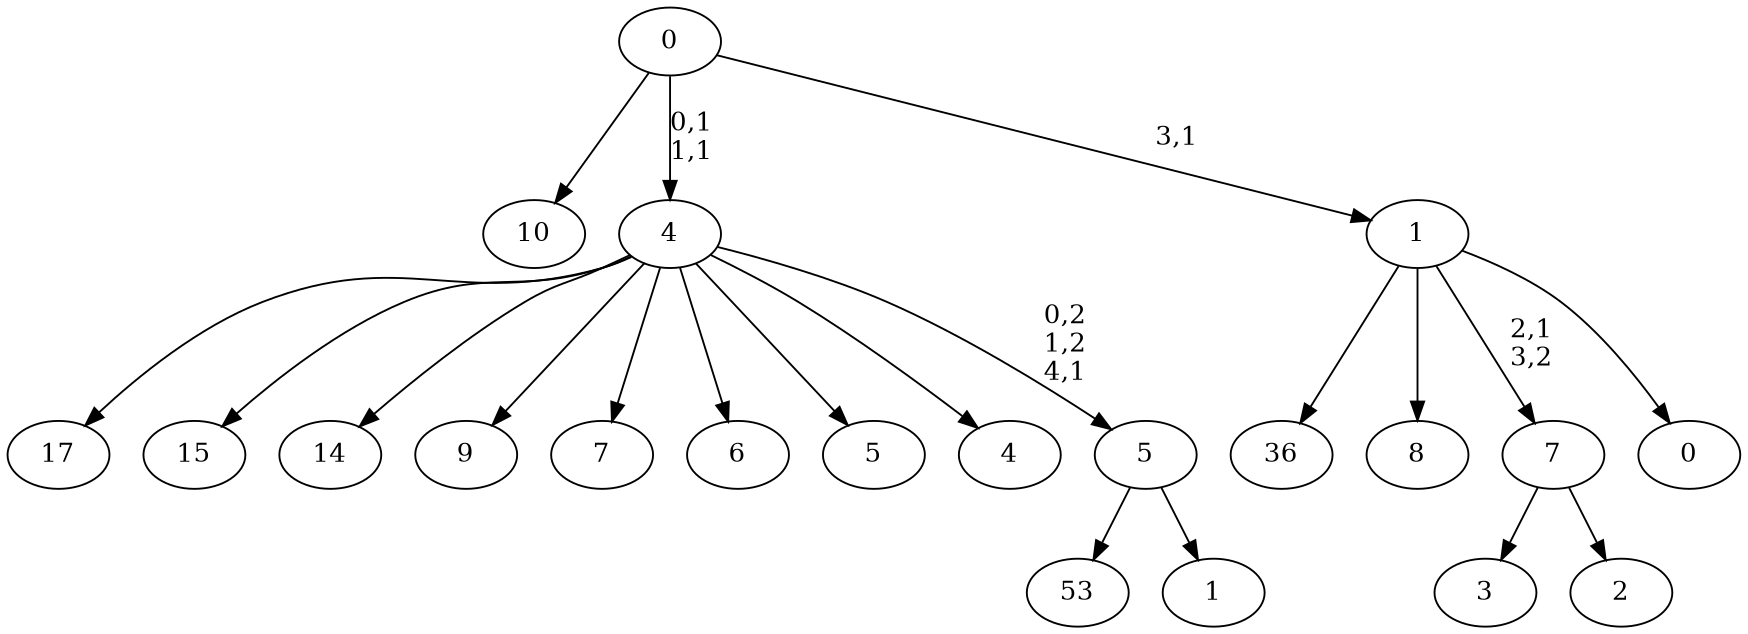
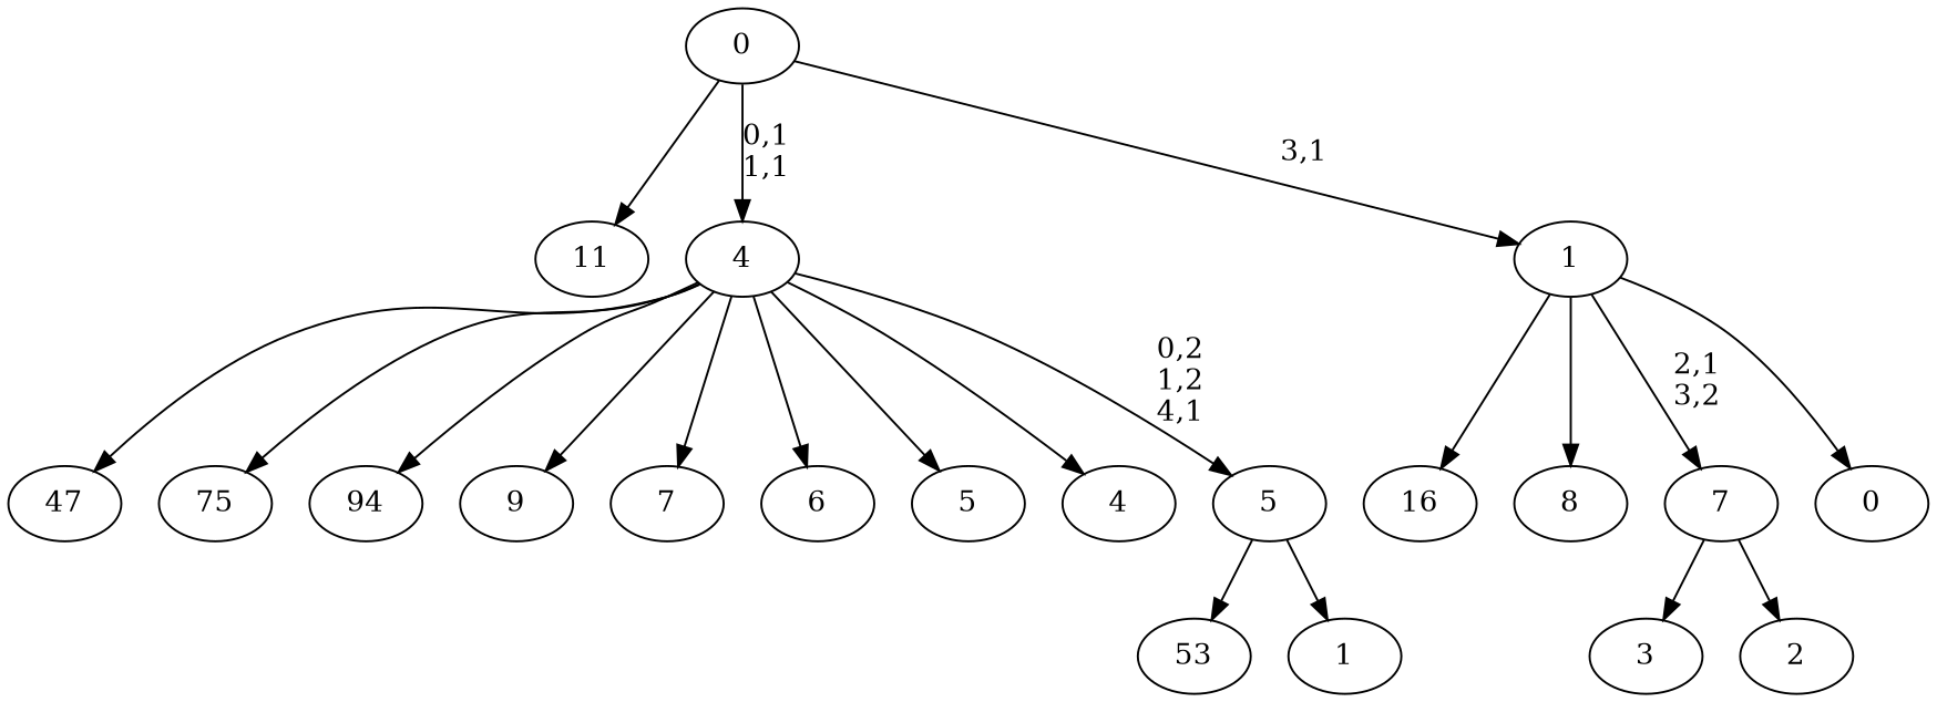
  digraph {
-   n1 [label=17]
-   n2 [label=36]
-   n3 [label=15]
-   n4 [label=14]
+   n1 [label=47]
+   n2 [label=16]
+   n3 [label=75]
+   n4 [label=94]
    n5 [label=53]
-   n6 [label=10]
+   n6 [label=11]
    n7 [label=9]
    n8 [label=8]
    n9 [label=7]
    n10 [label=6]
    n11 [label=5]
    n12 [label=4]
    n13 [label=3]
    n14 [label=2]
    7
    n16 [label=1]
    5
    4
    n19 [label=0]
    1
    0
    7 -> n13
    7 -> n14
    5 -> n5
    5 -> n16
    4 -> n1
    4 -> n3
    4 -> n4
    4 -> n7
    4 -> n9
    4 -> n10
    4 -> n11
    4 -> n12
    4 -> 5 [label="0,2\n1,2\n4,1"]
    1 -> n2
    1 -> n8
    1 -> 7 [label="2,1\n3,2"]
    1 -> n19
    0 -> n6
    0 -> 4 [label="0,1\n1,1"]
    0 -> 1 [label="3,1"]
  }
